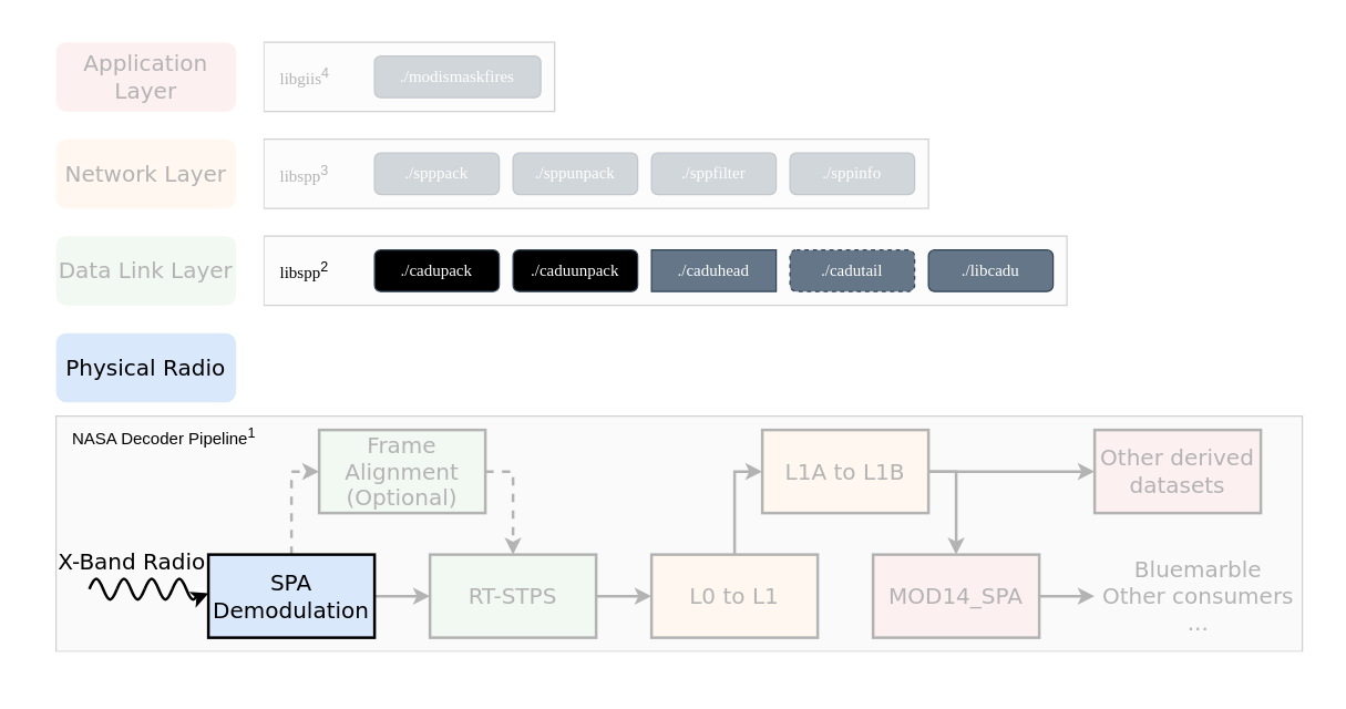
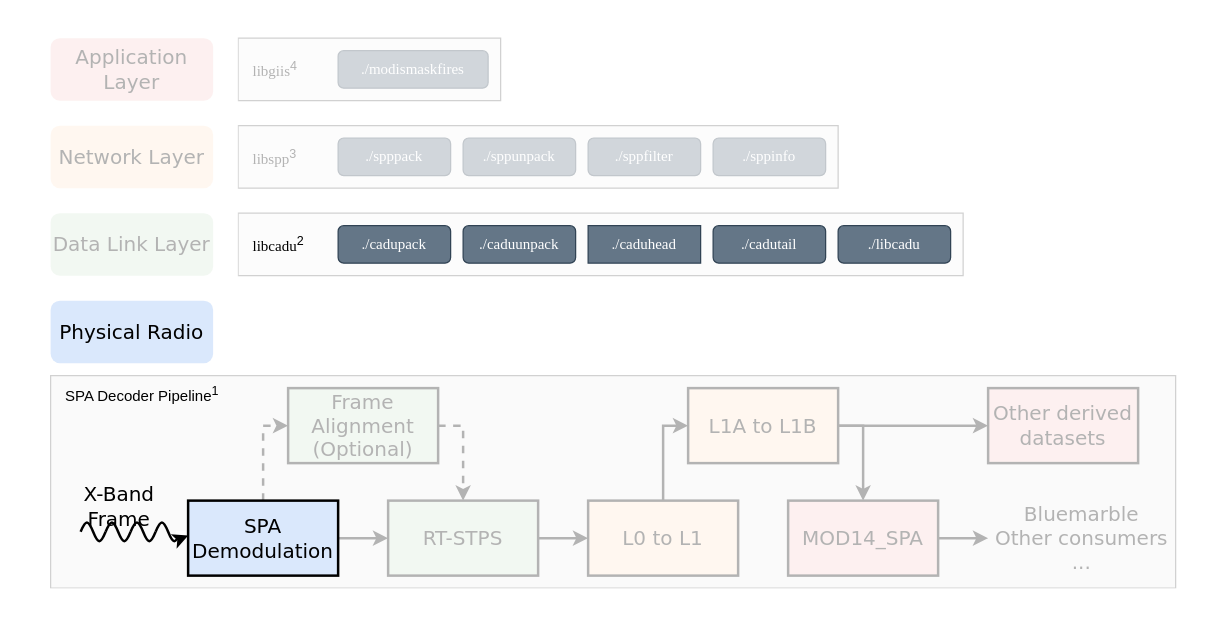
  <mxCell id="0" />
  <mxCell id="1" parent="0" />
  <mxCell id="2" value="" style="rounded=0;whiteSpace=wrap;html=1;fontFamily=Lucida Console;fillColor=#f0f0f0;fontColor=#333333;strokeColor=#666666;" vertex="1" parent="1"><mxGeometry x="40" y="300" width="900" height="170" as="geometry" /></mxCell>
  <mxCell id="3" style="edgeStyle=orthogonalEdgeStyle;rounded=0;orthogonalLoop=1;jettySize=auto;html=1;exitX=1;exitY=0.5;exitDx=0;exitDy=0;entryX=0;entryY=0.5;entryDx=0;entryDy=0;fontSize=16;fontColor=#cc0000;strokeWidth=2;fontFamily=DejaVu Sans;" parent="1" source="50" target="7" edge="1"><mxGeometry relative="1" as="geometry" /></mxCell>
  <mxCell id="4" style="edgeStyle=orthogonalEdgeStyle;rounded=0;orthogonalLoop=1;jettySize=auto;html=1;exitX=0.5;exitY=0;exitDx=0;exitDy=0;entryX=0;entryY=0.5;entryDx=0;entryDy=0;fontSize=16;fontColor=#000000;strokeWidth=2;fontFamily=DejaVu Sans;dashed=1;" parent="1" source="50" target="6" edge="1"><mxGeometry relative="1" as="geometry" /></mxCell>
  <mxCell id="5" style="edgeStyle=orthogonalEdgeStyle;rounded=0;orthogonalLoop=1;jettySize=auto;html=1;exitX=1;exitY=0.5;exitDx=0;exitDy=0;entryX=0.5;entryY=0;entryDx=0;entryDy=0;fontSize=16;fontColor=#000000;strokeWidth=2;fontFamily=DejaVu Sans;dashed=1;" parent="1" source="6" target="7" edge="1"><mxGeometry relative="1" as="geometry" /></mxCell>
  <mxCell id="6" value="Frame Alignment (Optional)" style="rounded=0;whiteSpace=wrap;html=1;labelBackgroundColor=none;fontSize=16;strokeColor=#000000;strokeWidth=2;fillColor=#d5e8d4;fontFamily=DejaVu Sans;" parent="1" vertex="1"><mxGeometry x="230" y="310" width="120" height="60" as="geometry" /></mxCell>
  <mxCell id="7" value="RT-STPS" style="rounded=0;whiteSpace=wrap;html=1;labelBackgroundColor=none;fontSize=16;strokeColor=#000000;strokeWidth=2;fillColor=#d5e8d4;fontFamily=DejaVu Sans;" parent="1" vertex="1"><mxGeometry x="310" y="400" width="120" height="60" as="geometry" /></mxCell>
  <mxCell id="8" style="edgeStyle=orthogonalEdgeStyle;rounded=0;orthogonalLoop=1;jettySize=auto;html=1;exitX=1;exitY=0.5;exitDx=0;exitDy=0;entryX=0;entryY=0.5;entryDx=0;entryDy=0;fontSize=16;fontColor=#cc0000;strokeWidth=2;fontFamily=DejaVu Sans;" parent="1" source="7" target="10" edge="1"><mxGeometry relative="1" as="geometry" /></mxCell>
  <mxCell id="9" style="edgeStyle=orthogonalEdgeStyle;rounded=0;orthogonalLoop=1;jettySize=auto;html=1;exitX=0.5;exitY=0;exitDx=0;exitDy=0;entryX=0;entryY=0.5;entryDx=0;entryDy=0;fontSize=16;fontColor=#000000;strokeWidth=2;fontFamily=DejaVu Sans;" parent="1" source="10" target="11" edge="1"><mxGeometry relative="1" as="geometry" /></mxCell>
  <mxCell id="10" value="L0 to L1" style="rounded=0;whiteSpace=wrap;html=1;labelBackgroundColor=none;fontSize=16;strokeColor=#000000;strokeWidth=2;fillColor=#ffe6cc;fontFamily=DejaVu Sans;" parent="1" vertex="1"><mxGeometry x="470" y="400" width="120" height="60" as="geometry" /></mxCell>
  <mxCell id="11" value="L1A to L1B" style="rounded=0;whiteSpace=wrap;html=1;labelBackgroundColor=none;fontSize=16;strokeColor=#000000;strokeWidth=2;fillColor=#ffe6cc;fontFamily=DejaVu Sans;" parent="1" vertex="1"><mxGeometry x="550" y="310" width="120" height="60" as="geometry" /></mxCell>
  <mxCell id="12" value="" style="rounded=0;whiteSpace=wrap;html=1;fontFamily=Lucida Console;fillColor=#f5f5f5;fontColor=#333333;strokeColor=#666666;" vertex="1" parent="1"><mxGeometry x="190" y="100" width="480" height="50" as="geometry" /></mxCell>
  <mxCell id="13" value="&lt;div&gt;&lt;font face=&quot;Lucida Console&quot;&gt;./spppack&lt;/font&gt;&lt;/div&gt;" style="rounded=1;whiteSpace=wrap;html=1;fillColor=#647687;fontColor=#ffffff;strokeColor=#314354;" vertex="1" parent="1"><mxGeometry x="270" y="110" width="90" height="30" as="geometry" /></mxCell>
  <mxCell id="14" value="&lt;div align=&quot;left&quot;&gt;&lt;font face=&quot;Lucida Console&quot;&gt;libspp&lt;/font&gt;&lt;sup&gt;3&lt;/sup&gt;&lt;/div&gt;" style="text;html=1;align=left;verticalAlign=middle;resizable=0;points=[];autosize=1;strokeColor=none;fillColor=none;" vertex="1" parent="1"><mxGeometry x="200" y="110" width="70" height="30" as="geometry" /></mxCell>
  <mxCell id="15" value="&lt;div&gt;&lt;font face=&quot;Lucida Console&quot;&gt;./sppunpack&lt;/font&gt;&lt;/div&gt;" style="rounded=1;whiteSpace=wrap;html=1;fillColor=#647687;fontColor=#ffffff;strokeColor=#314354;" vertex="1" parent="1"><mxGeometry x="370" y="110" width="90" height="30" as="geometry" /></mxCell>
  <mxCell id="16" value="&lt;div&gt;&lt;font face=&quot;Lucida Console&quot;&gt;./sppfilter&lt;/font&gt;&lt;/div&gt;" style="rounded=1;whiteSpace=wrap;html=1;fillColor=#647687;fontColor=#ffffff;strokeColor=#314354;" vertex="1" parent="1"><mxGeometry x="470" y="110" width="90" height="30" as="geometry" /></mxCell>
  <mxCell id="17" value="&lt;div&gt;&lt;font face=&quot;Lucida Console&quot;&gt;./sppinfo&lt;/font&gt;&lt;/div&gt;" style="rounded=1;whiteSpace=wrap;html=1;fillColor=#647687;fontColor=#ffffff;strokeColor=#314354;" vertex="1" parent="1"><mxGeometry x="570" y="110" width="90" height="30" as="geometry" /></mxCell>
  <mxCell id="18" style="edgeStyle=orthogonalEdgeStyle;rounded=0;orthogonalLoop=1;jettySize=auto;html=1;exitX=1;exitY=0.5;exitDx=0;exitDy=0;entryX=0;entryY=0.5;entryDx=0;entryDy=0;fontSize=16;fontColor=#cc0000;strokeWidth=2;fontFamily=DejaVu Sans;" parent="1" source="19" edge="1"><mxGeometry relative="1" as="geometry"><mxPoint x="790" y="430" as="targetPoint" /></mxGeometry></mxCell>
  <mxCell id="19" value="MOD14_SPA" style="rounded=0;whiteSpace=wrap;html=1;labelBackgroundColor=none;fontSize=16;strokeColor=#000000;strokeWidth=2;fillColor=#f8cecc;fontFamily=DejaVu Sans;" parent="1" vertex="1"><mxGeometry x="630" y="400" width="120" height="60" as="geometry" /></mxCell>
  <mxCell id="20" style="edgeStyle=orthogonalEdgeStyle;rounded=0;orthogonalLoop=1;jettySize=auto;html=1;exitX=1;exitY=0.5;exitDx=0;exitDy=0;entryX=0.5;entryY=0;entryDx=0;entryDy=0;fontSize=16;fontColor=#000000;strokeWidth=2;fontFamily=DejaVu Sans;" parent="1" source="11" target="19" edge="1"><mxGeometry relative="1" as="geometry" /></mxCell>
  <mxCell id="21" style="edgeStyle=orthogonalEdgeStyle;rounded=0;orthogonalLoop=1;jettySize=auto;html=1;exitX=1;exitY=0.5;exitDx=0;exitDy=0;entryX=0;entryY=0.5;entryDx=0;entryDy=0;fontFamily=DejaVu Sans;fontSize=16;fontColor=#000000;strokeWidth=2;" parent="1" source="11" target="23" edge="1"><mxGeometry relative="1" as="geometry" /></mxCell>
  <mxCell id="22" value="Bluemarble&lt;br&gt;Other consumers&lt;br&gt;..." style="text;html=1;strokeColor=none;fillColor=none;align=center;verticalAlign=middle;whiteSpace=wrap;rounded=0;labelBackgroundColor=none;fontFamily=DejaVu Sans;fontSize=16;fontColor=#000000;" parent="1" vertex="1"><mxGeometry x="790" y="410" width="150" height="40" as="geometry" /></mxCell>
  <mxCell id="23" value="Other derived datasets" style="rounded=0;whiteSpace=wrap;html=1;labelBackgroundColor=none;fontFamily=DejaVu Sans;fontSize=16;strokeColor=#000000;strokeWidth=2;fillColor=#f8cecc;" parent="1" vertex="1"><mxGeometry x="790" y="310" width="120" height="60" as="geometry" /></mxCell>
  <mxCell id="24" value="" style="rounded=0;whiteSpace=wrap;html=1;fontFamily=Lucida Console;fillColor=#f5f5f5;fontColor=#333333;strokeColor=#666666;" vertex="1" parent="1"><mxGeometry x="190" y="30" width="210" height="50" as="geometry" /></mxCell>
  <mxCell id="25" value="&lt;font face=&quot;Lucida Console&quot;&gt;./modismaskfires&lt;br&gt;&lt;/font&gt;" style="rounded=1;whiteSpace=wrap;html=1;fillColor=#647687;fontColor=#ffffff;strokeColor=#314354;" vertex="1" parent="1"><mxGeometry x="270" y="40" width="120" height="30" as="geometry" /></mxCell>
  <mxCell id="26" value="&lt;div align=&quot;left&quot;&gt;&lt;font face=&quot;Lucida Console&quot;&gt;libgiis&lt;/font&gt;&lt;sup&gt;4&lt;/sup&gt;&lt;/div&gt;" style="text;html=1;align=left;verticalAlign=middle;resizable=0;points=[];autosize=1;strokeColor=none;fillColor=none;" vertex="1" parent="1"><mxGeometry x="200" y="40" width="70" height="30" as="geometry" /></mxCell>
  <mxCell id="27" value="Application Layer" style="rounded=1;whiteSpace=wrap;html=1;labelBackgroundColor=none;fontSize=16;strokeColor=none;strokeWidth=2;fillColor=#f8cecc;fontFamily=DejaVu Sans;" parent="1" vertex="1"><mxGeometry x="40" y="30" width="130" height="50" as="geometry" /></mxCell>
  <mxCell id="28" value="" style="rounded=0;whiteSpace=wrap;html=1;fontFamily=Lucida Console;opacity=70;strokeColor=none;" vertex="1" parent="1"><mxGeometry x="30" y="290" width="920" height="200" as="geometry" /></mxCell>
  <mxCell id="29" value="" style="rounded=0;whiteSpace=wrap;html=1;fontFamily=Lucida Console;fillColor=#f5f5f5;fontColor=#333333;strokeColor=#666666;" vertex="1" parent="1"><mxGeometry x="190" y="170" width="580" height="50" as="geometry" /></mxCell>
  <mxCell id="30" value="" style="rounded=0;whiteSpace=wrap;html=1;fontFamily=Lucida Console;opacity=70;strokeColor=none;" vertex="1" parent="1"><mxGeometry x="180" y="20" width="600" height="210" as="geometry" /></mxCell>
  <mxCell id="31" value="Physical Radio" style="rounded=1;whiteSpace=wrap;html=1;labelBackgroundColor=none;fontSize=16;strokeColor=none;strokeWidth=2;fillColor=#dae8fc;fontFamily=DejaVu Sans;" parent="1" vertex="1"><mxGeometry x="40" y="240" width="130" height="50" as="geometry" /></mxCell>
  <mxCell id="32" value="Data Link Layer" style="rounded=1;whiteSpace=wrap;html=1;labelBackgroundColor=none;fontSize=16;strokeColor=none;strokeWidth=2;fillColor=#d5e8d4;fontFamily=DejaVu Sans;" parent="1" vertex="1"><mxGeometry x="40" y="170" width="130" height="50" as="geometry" /></mxCell>
  <mxCell id="33" value="Network Layer" style="rounded=1;whiteSpace=wrap;html=1;labelBackgroundColor=none;fontSize=16;strokeColor=none;strokeWidth=2;fillColor=#ffe6cc;fontFamily=DejaVu Sans;" parent="1" vertex="1"><mxGeometry x="40" y="100" width="130" height="50" as="geometry" /></mxCell>
  <mxCell id="34" value="" style="group;fontFamily=DejaVu Sans;" parent="1" vertex="1" connectable="0"><mxGeometry x="64" y="415" width="86" height="20" as="geometry" /></mxCell>
  <mxCell id="35" value="" style="group;fontFamily=DejaVu Sans;" parent="34" vertex="1" connectable="0"><mxGeometry width="80" height="20" as="geometry" /></mxCell>
  <mxCell id="36" value="" style="pointerEvents=1;verticalLabelPosition=bottom;shadow=0;dashed=0;align=center;html=1;verticalAlign=top;shape=mxgraph.electrical.waveforms.sine_wave;labelBackgroundColor=none;fontSize=13;fontColor=#cc0000;strokeColor=#000000;strokeWidth=2;fillColor=#000000;fontFamily=DejaVu Sans;" parent="35" vertex="1"><mxGeometry width="20" height="20" as="geometry" /></mxCell>
  <mxCell id="37" value="" style="pointerEvents=1;verticalLabelPosition=bottom;shadow=0;dashed=0;align=center;html=1;verticalAlign=top;shape=mxgraph.electrical.waveforms.sine_wave;labelBackgroundColor=none;fontSize=13;fontColor=#cc0000;strokeColor=#000000;strokeWidth=2;fillColor=#000000;fontFamily=DejaVu Sans;" parent="35" vertex="1"><mxGeometry x="20" width="20" height="20" as="geometry" /></mxCell>
  <mxCell id="38" value="" style="pointerEvents=1;verticalLabelPosition=bottom;shadow=0;dashed=0;align=center;html=1;verticalAlign=top;shape=mxgraph.electrical.waveforms.sine_wave;labelBackgroundColor=none;fontSize=13;fontColor=#cc0000;strokeColor=#000000;strokeWidth=2;fillColor=#000000;fontFamily=DejaVu Sans;" parent="35" vertex="1"><mxGeometry x="40" width="20" height="20" as="geometry" /></mxCell>
  <mxCell id="39" value="" style="pointerEvents=1;verticalLabelPosition=bottom;shadow=0;dashed=0;align=center;html=1;verticalAlign=top;shape=mxgraph.electrical.waveforms.sine_wave;labelBackgroundColor=none;fontSize=13;fontColor=#cc0000;strokeColor=#000000;strokeWidth=2;fillColor=#000000;fontFamily=DejaVu Sans;" parent="35" vertex="1"><mxGeometry x="60" width="20" height="20" as="geometry" /></mxCell>
  <mxCell id="40" value="" style="rounded=0;whiteSpace=wrap;html=1;labelBackgroundColor=none;fontSize=16;fontColor=#000000;strokeColor=none;strokeWidth=2;fillColor=#FFFFFF;fontFamily=DejaVu Sans;" parent="34" vertex="1"><mxGeometry x="76" y="9" width="8" height="4" as="geometry" /></mxCell>
  <mxCell id="41" value="" style="endArrow=classic;html=1;rounded=0;fontSize=13;fontColor=#cc0000;strokeWidth=2;exitX=0.882;exitY=0.818;exitDx=0;exitDy=0;exitPerimeter=0;fontFamily=DejaVu Sans;" parent="34" source="39" edge="1"><mxGeometry width="50" height="50" relative="1" as="geometry"><mxPoint x="76" y="17" as="sourcePoint" /><mxPoint x="86" y="13" as="targetPoint" /></mxGeometry></mxCell>
- <mxCell id="42" value="X-Band Radio" style="text;html=1;strokeColor=none;fillColor=none;align=center;verticalAlign=middle;whiteSpace=wrap;rounded=0;labelBackgroundColor=none;fontSize=16;fontColor=#000000;fontFamily=DejaVu Sans;" parent="1" vertex="1"><mxGeometry x="40" y="390" width="110" height="30" as="geometry" /></mxCell>
- <mxCell id="43" value="&lt;div&gt;&lt;font face=&quot;Lucida Console&quot;&gt;./cadupack&lt;/font&gt;&lt;/div&gt;" style="rounded=1;whiteSpace=wrap;html=1;fillColor=#000000;fontColor=#ffffff;strokeColor=#314354;" vertex="1" parent="1"><mxGeometry x="270" y="180" width="90" height="30" as="geometry" /></mxCell>
- <mxCell id="44" value="&lt;div align=&quot;left&quot;&gt;&lt;font face=&quot;Lucida Console&quot;&gt;libspp&lt;/font&gt;&lt;sup&gt;2&lt;/sup&gt;&lt;/div&gt;" style="text;html=1;align=left;verticalAlign=middle;resizable=0;points=[];autosize=1;strokeColor=none;fillColor=none;" vertex="1" parent="1"><mxGeometry x="200" y="180" width="70" height="30" as="geometry" /></mxCell>
- <mxCell id="45" value="&lt;div&gt;&lt;font face=&quot;Lucida Console&quot;&gt;./caduunpack&lt;/font&gt;&lt;/div&gt;" style="rounded=1;whiteSpace=wrap;html=1;fillColor=#000000;fontColor=#ffffff;strokeColor=#314354;" vertex="1" parent="1"><mxGeometry x="370" y="180" width="90" height="30" as="geometry" /></mxCell>
+ <mxCell id="42" value="X-Band Frame" style="text;html=1;strokeColor=none;fillColor=none;align=center;verticalAlign=middle;whiteSpace=wrap;rounded=0;labelBackgroundColor=none;fontSize=16;fontColor=#000000;fontFamily=DejaVu Sans;" parent="1" vertex="1"><mxGeometry x="40" y="390" width="110" height="30" as="geometry" /></mxCell>
+ <mxCell id="43" value="&lt;div&gt;&lt;font face=&quot;Lucida Console&quot;&gt;./cadupack&lt;/font&gt;&lt;/div&gt;" style="rounded=1;whiteSpace=wrap;html=1;fillColor=#647687;fontColor=#ffffff;strokeColor=#314354;" vertex="1" parent="1"><mxGeometry x="270" y="180" width="90" height="30" as="geometry" /></mxCell>
+ <mxCell id="44" value="&lt;div align=&quot;left&quot;&gt;&lt;font face=&quot;Lucida Console&quot;&gt;libcadu&lt;/font&gt;&lt;sup&gt;2&lt;/sup&gt;&lt;/div&gt;" style="text;html=1;align=left;verticalAlign=middle;resizable=0;points=[];autosize=1;strokeColor=none;fillColor=none;" vertex="1" parent="1"><mxGeometry x="200" y="180" width="70" height="30" as="geometry" /></mxCell>
+ <mxCell id="45" value="&lt;div&gt;&lt;font face=&quot;Lucida Console&quot;&gt;./caduunpack&lt;/font&gt;&lt;/div&gt;" style="rounded=1;whiteSpace=wrap;html=1;fillColor=#647687;fontColor=#ffffff;strokeColor=#314354;" vertex="1" parent="1"><mxGeometry x="370" y="180" width="90" height="30" as="geometry" /></mxCell>
  <mxCell id="46" value="&lt;div&gt;&lt;font face=&quot;Lucida Console&quot;&gt;./caduhead&lt;/font&gt;&lt;/div&gt;" style="whiteSpace=wrap;html=1;fillColor=#647687;fontColor=#ffffff;strokeColor=#314354;rounded=0;" vertex="1" parent="1"><mxGeometry x="470" y="180" width="90" height="30" as="geometry" /></mxCell>
- <mxCell id="47" value="&lt;div&gt;&lt;font face=&quot;Lucida Console&quot;&gt;./cadutail&lt;/font&gt;&lt;/div&gt;" style="rounded=1;whiteSpace=wrap;html=1;fillColor=#647687;fontColor=#ffffff;strokeColor=#314354;dashed=1;" vertex="1" parent="1"><mxGeometry x="570" y="180" width="90" height="30" as="geometry" /></mxCell>
+ <mxCell id="47" value="&lt;div&gt;&lt;font face=&quot;Lucida Console&quot;&gt;./cadutail&lt;/font&gt;&lt;/div&gt;" style="rounded=1;whiteSpace=wrap;html=1;fillColor=#647687;fontColor=#ffffff;strokeColor=#314354;" vertex="1" parent="1"><mxGeometry x="570" y="180" width="90" height="30" as="geometry" /></mxCell>
  <mxCell id="48" value="&lt;div&gt;&lt;font face=&quot;Lucida Console&quot;&gt;./libcadu&lt;/font&gt;&lt;/div&gt;" style="rounded=1;whiteSpace=wrap;html=1;fillColor=#647687;fontColor=#ffffff;strokeColor=#314354;" vertex="1" parent="1"><mxGeometry x="670" y="180" width="90" height="30" as="geometry" /></mxCell>
  <mxCell id="49" value="" style="rounded=0;whiteSpace=wrap;html=1;fontFamily=Lucida Console;opacity=70;strokeColor=none;" vertex="1" parent="1"><mxGeometry x="20" y="470" width="930" height="10" as="geometry" /></mxCell>
  <mxCell id="50" value="SPA Demodulation" style="rounded=0;whiteSpace=wrap;html=1;labelBackgroundColor=none;fontSize=16;strokeColor=#000000;strokeWidth=2;fillColor=#dae8fc;fontFamily=DejaVu Sans;" parent="1" vertex="1"><mxGeometry x="150" y="400" width="120" height="60" as="geometry" /></mxCell>
- <mxCell id="51" value="NASA Decoder Pipeline&lt;sup&gt;1&lt;/sup&gt;" style="text;html=1;align=left;verticalAlign=middle;resizable=0;points=[];autosize=1;strokeColor=none;fillColor=none;" vertex="1" parent="1"><mxGeometry x="50" y="300" width="170" height="30" as="geometry" /></mxCell>
+ <mxCell id="51" value="SPA Decoder Pipeline&lt;sup&gt;1&lt;/sup&gt;" style="text;html=1;align=left;verticalAlign=middle;resizable=0;points=[];autosize=1;strokeColor=none;fillColor=none;" vertex="1" parent="1"><mxGeometry x="50" y="300" width="170" height="30" as="geometry" /></mxCell>
  <mxCell id="52" value="" style="rounded=0;whiteSpace=wrap;html=1;fontFamily=Lucida Console;opacity=70;strokeColor=none;" vertex="1" parent="1"><mxGeometry x="30" y="20" width="160" height="210" as="geometry" /></mxCell>
